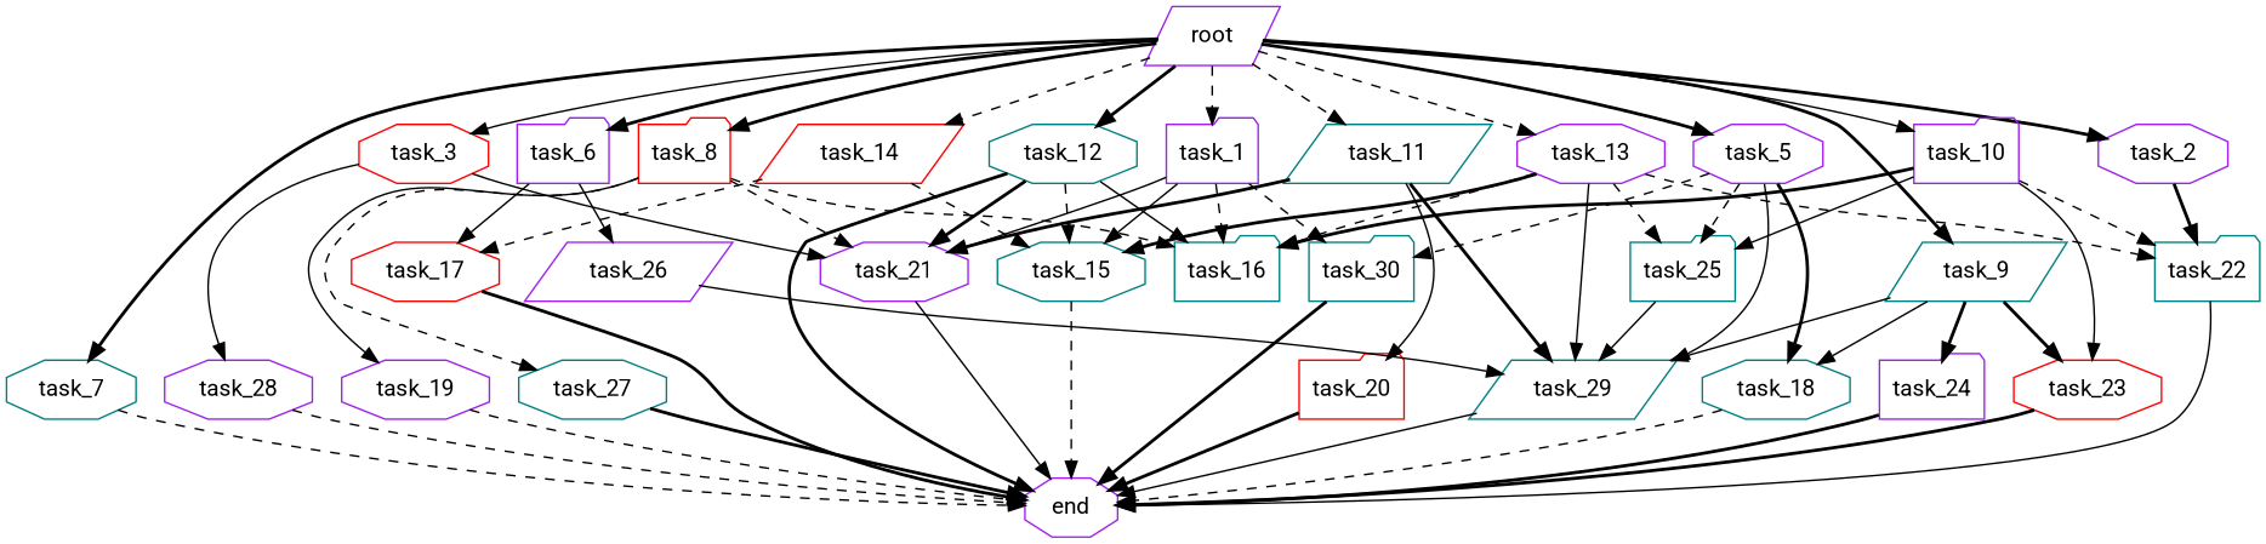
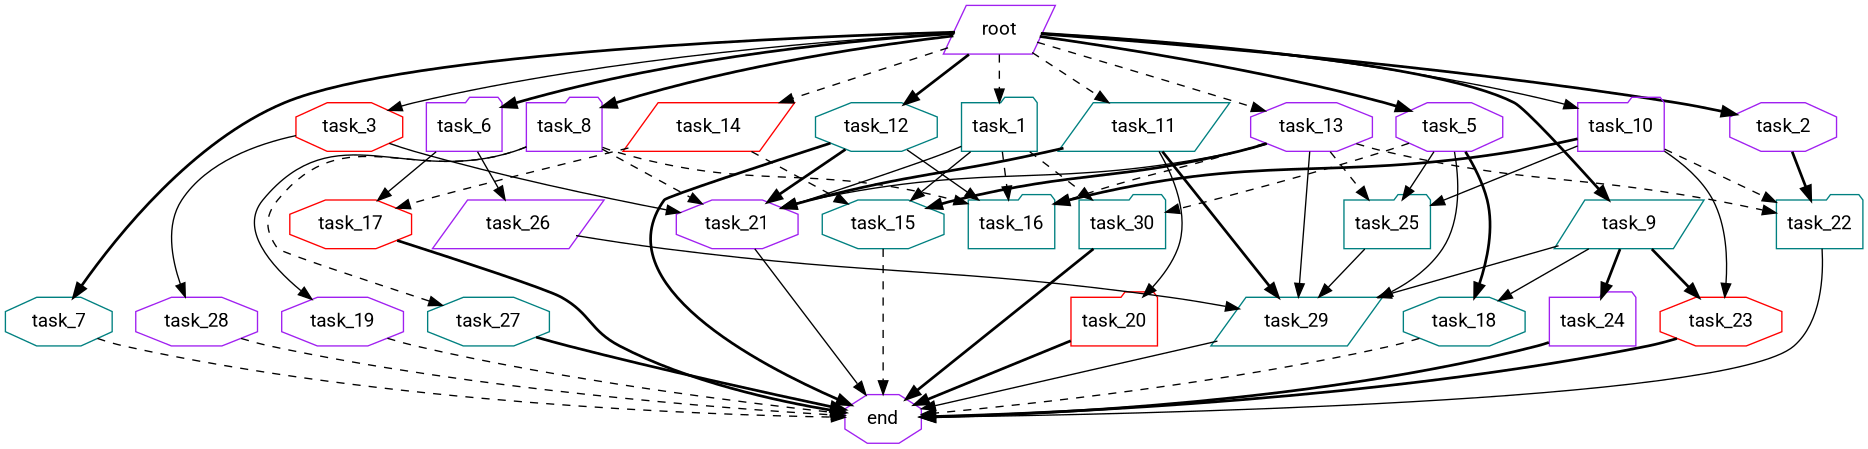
  digraph {
    fontname=Roboto
    node [color=purple fontname=Roboto shape=octagon]
    edge [fontname=Roboto style=solid]
    root [shape=parallelogram]
-   task_1 [shape=folder]
+   task_1 [color=teal shape=folder]
    task_2
    task_3 [color=red]
    task_5
    task_6 [shape=folder]
    task_7 [color=teal]
-   task_8 [color=red shape=folder]
+   task_8 [shape=folder]
    task_9 [color=teal shape=parallelogram]
    task_10 [shape=folder]
    task_11 [color=teal shape=parallelogram]
    task_12 [color=teal]
    task_13
    task_14 [color=red shape=parallelogram]
    task_15 [color=teal]
    task_16 [color=teal shape=folder]
    task_21
    task_30 [color=teal shape=folder]
    task_22 [color=teal shape=folder]
    task_28
    task_18 [color=teal]
    task_25 [color=teal shape=folder]
    task_29 [color=teal shape=parallelogram]
    task_17 [color=red]
    task_26 [shape=parallelogram]
    end
    task_19
    task_27 [color=teal]
    task_23 [color=red]
    task_24 [shape=folder]
    task_20 [color=red shape=folder]
    root -> task_1 [style=dashed]
    root -> task_2 [style=bold]
    root -> task_3
    root -> task_5 [style=bold]
    root -> task_6 [style=bold]
    root -> task_7 [style=bold]
    root -> task_8 [style=bold]
    root -> task_9 [style=bold]
    root -> task_10
    root -> task_11 [style=dashed]
    root -> task_12 [style=bold]
    root -> task_13 [style=dashed]
    root -> task_14 [style=dashed]
    task_1 -> task_15
    task_1 -> task_16 [style=dashed]
    task_1 -> task_21
    task_1 -> task_30 [style=dashed]
    task_2 -> task_22 [style=bold]
    task_3 -> task_21
    task_3 -> task_28
    task_5 -> task_30 [style=dashed]
    task_5 -> task_18 [style=bold]
-   task_5 -> task_25 [style=dashed]
+   task_5 -> task_25
    task_5 -> task_29
    task_6 -> task_17
    task_6 -> task_26
    task_7 -> end [style=dashed]
    task_8 -> task_16 [style=dashed]
    task_8 -> task_21 [style=dashed]
    task_8 -> task_19
    task_8 -> task_27 [style=dashed]
    task_9 -> task_18
    task_9 -> task_29
    task_9 -> task_23 [style=bold]
    task_9 -> task_24 [style=bold]
    task_10 -> task_16 [style=bold]
    task_10 -> task_22 [style=dashed]
    task_10 -> task_25
    task_10 -> task_23
    task_11 -> task_21 [style=bold]
    task_11 -> task_29 [style=bold]
    task_11 -> task_20
-   task_12 -> task_15 [style=dashed]
    task_12 -> task_16
    task_12 -> task_21 [style=bold]
    task_12 -> end [style=bold]
    task_13 -> task_15 [style=bold]
    task_13 -> task_16 [style=dashed]
+   task_13 -> task_21
    task_13 -> task_22 [style=dashed]
    task_13 -> task_25 [style=dashed]
    task_13 -> task_29
    task_14 -> task_15 [style=dashed]
    task_14 -> task_17 [style=dashed]
    task_15 -> end [style=dashed]
    task_21 -> end
    task_30 -> end [style=bold]
    task_22 -> end
    task_28 -> end [style=dashed]
    task_18 -> end [style=dashed]
    task_25 -> task_29
    task_29 -> end
    task_17 -> end [style=bold]
    task_26 -> task_29
    task_19 -> end [style=dashed]
    task_27 -> end [style=bold]
    task_23 -> end [style=bold]
    task_24 -> end [style=bold]
    task_20 -> end [style=bold]
  }
